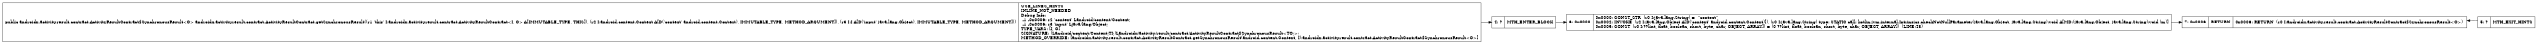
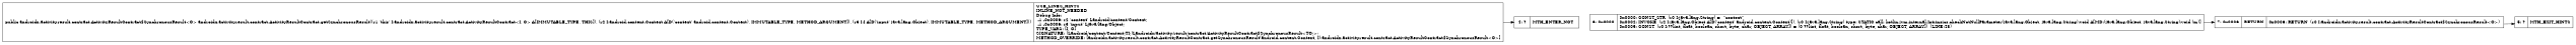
  digraph {
    rankdir=LR
    node [shape=record]
-   n1 [label="{4\:\ ?|MTH_ENTER_BLOCK\l}"]
+   n1 [label="{4\:\ ?|MTH_ENTER_NOT\l}"]
    n2 [label="{6\:\ 0x0000|0x0000: CONST_STR  (r0 I:java.lang.String) =  \"context\" \l0x0002: INVOKE  (r2 I:java.lang.Object A[D('context' android.content.Context)]), (r0 I:java.lang.String) type: STATIC call: kotlin.jvm.internal.Intrinsics.checkNotNullParameter(java.lang.Object, java.lang.String):void A[MD:(java.lang.Object, java.lang.String):void (m)]\l0x0005: CONST  (r0 I:??[int, float, boolean, short, byte, char, OBJECT, ARRAY]) = (0 ??[int, float, boolean, short, byte, char, OBJECT, ARRAY])  (LINE:48)\l}"]
    n3 [label="{7\:\ 0x0006|RETURN\l|0x0006: RETURN  (r0 I:androidx.activity.result.contract.ActivityResultContract$SynchronousResult\<O\>) \l}"]
    n4 [label="{5\:\ ?|MTH_EXIT_HINTS\l}"]
    n5 [label="{public androidx.activity.result.contract.ActivityResultContract$SynchronousResult\<O\> androidx.activity.result.contract.ActivityResultContract.getSynchronousResult((r1 'this' I:androidx.activity.result.contract.ActivityResultContract\<I, O\> A[IMMUTABLE_TYPE, THIS]), (r2 I:android.content.Context A[D('context' android.content.Context), IMMUTABLE_TYPE, METHOD_ARGUMENT]), (r3 I:I A[D('input' java.lang.Object), IMMUTABLE_TYPE, METHOD_ARGUMENT]))  | USE_LINES_HINTS\lINLINE_NOT_NEEDED\lDebug Info:\l  \-1 \-0x0006: r2 'context' Landroid\/content\/Context;\l  \-1 \-0x0006: r3 'input' Ljava\/lang\/Object;\lTYPE_VARS: [I, O]\lSIGNATURE: (Landroid\/content\/Context;TI;)Landroidx\/activity\/result\/contract\/ActivityResultContract$SynchronousResult\<TO;\>;\lMETHOD_OVERRIDE: [androidx.activity.result.contract.ActivityResultContract.getSynchronousResult(android.content.Context, I):androidx.activity.result.contract.ActivityResultContract$SynchronousResult\<O\>]\l}"]
-   n1 -> n2
    n2 -> n3
-   n4 -> n3
+   n3 -> n4
    n5 -> n1
  }
